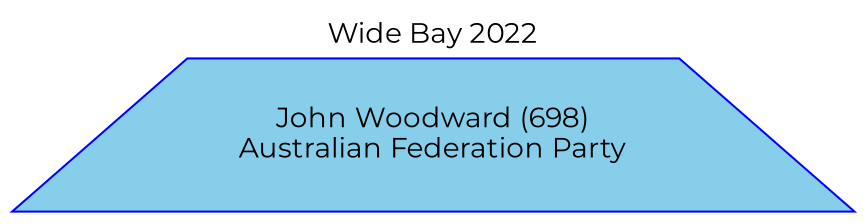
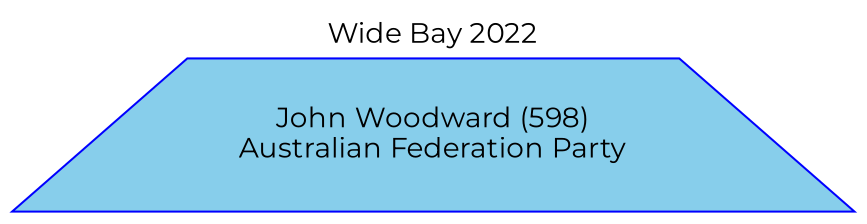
  digraph {
    label="Wide Bay 2022"
    labelloc=t
    mclimit=10
    fontname=Montserrat
-   n1 [label="John Woodward (698)\nAustralian Federation Party" shape=trapezium style=filled fillcolor=skyblue color=blue fontname=Montserrat]
+   n1 [label="John Woodward (598)\nAustralian Federation Party" shape=trapezium style=filled fillcolor=skyblue color=blue fontname=Montserrat]
  }
